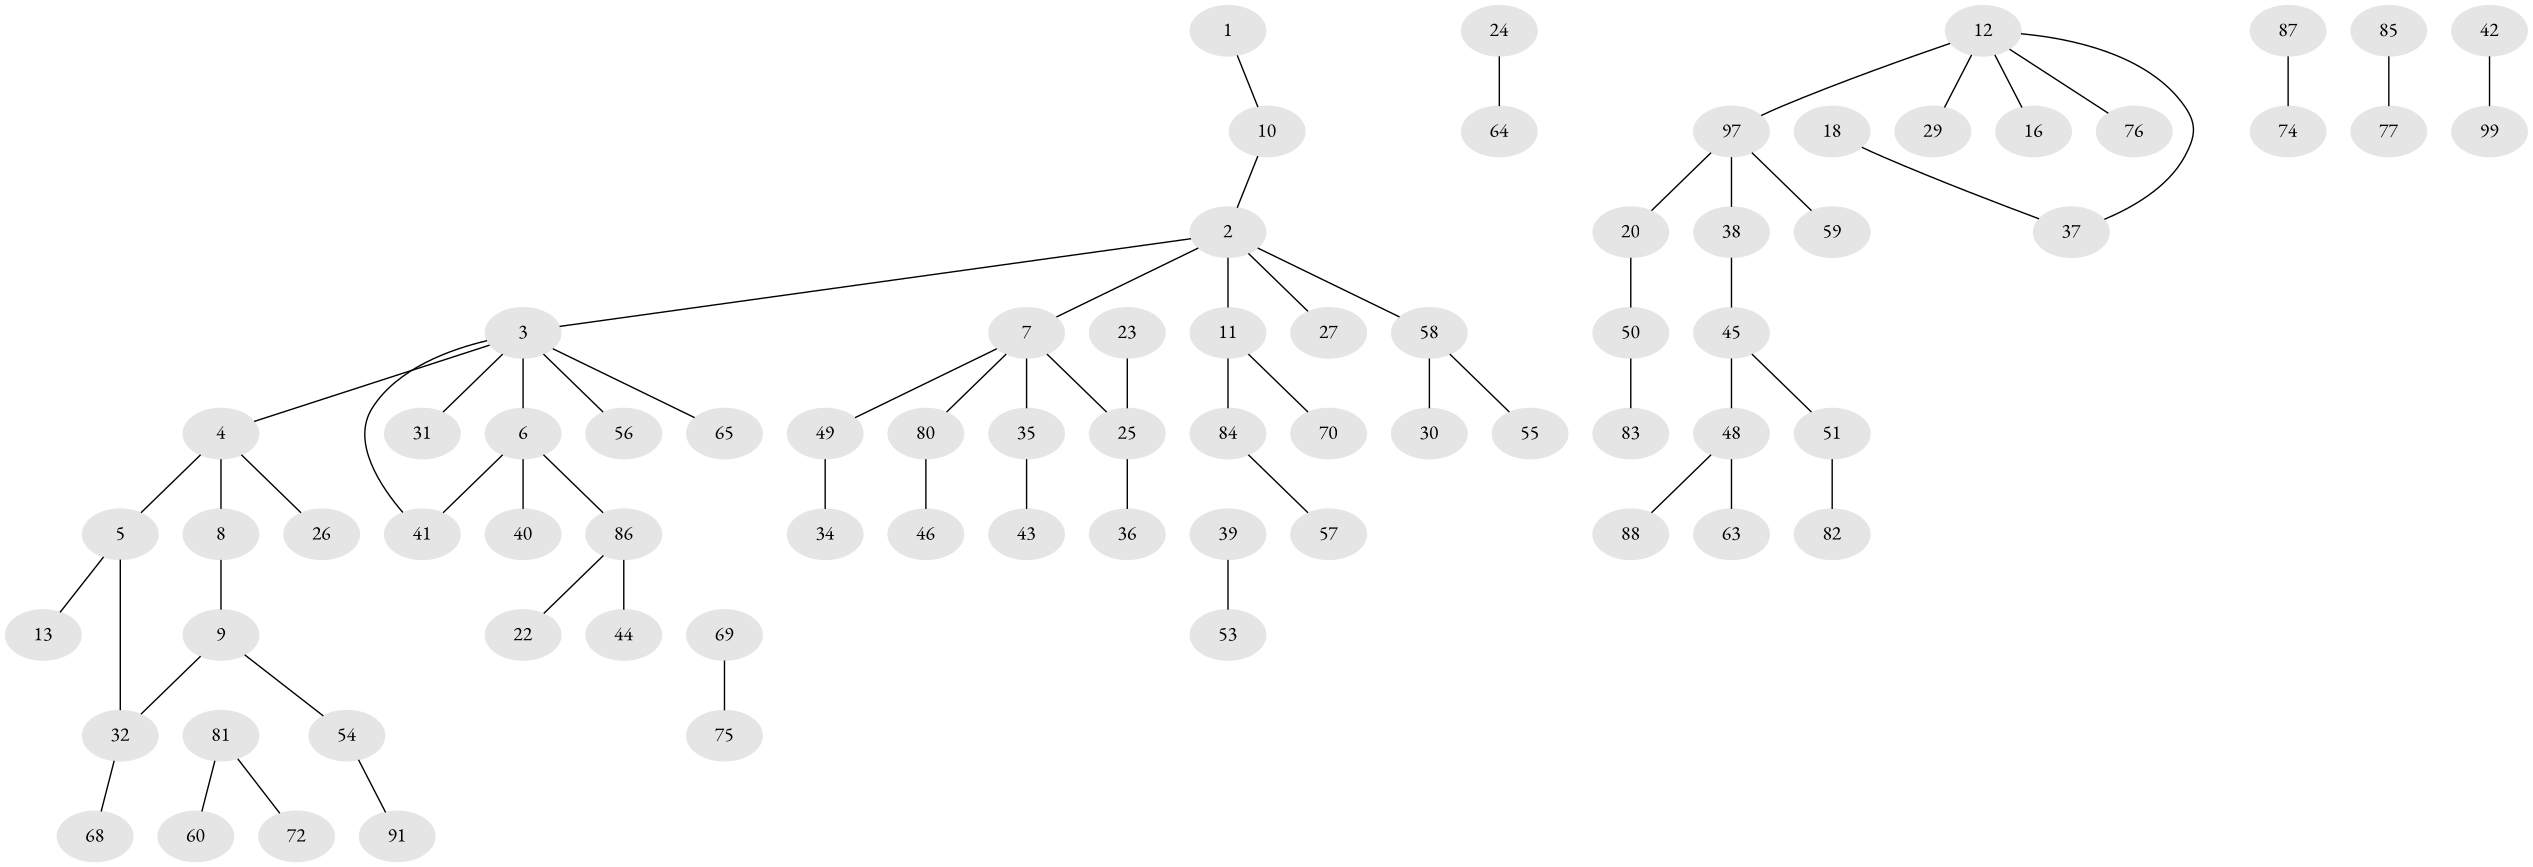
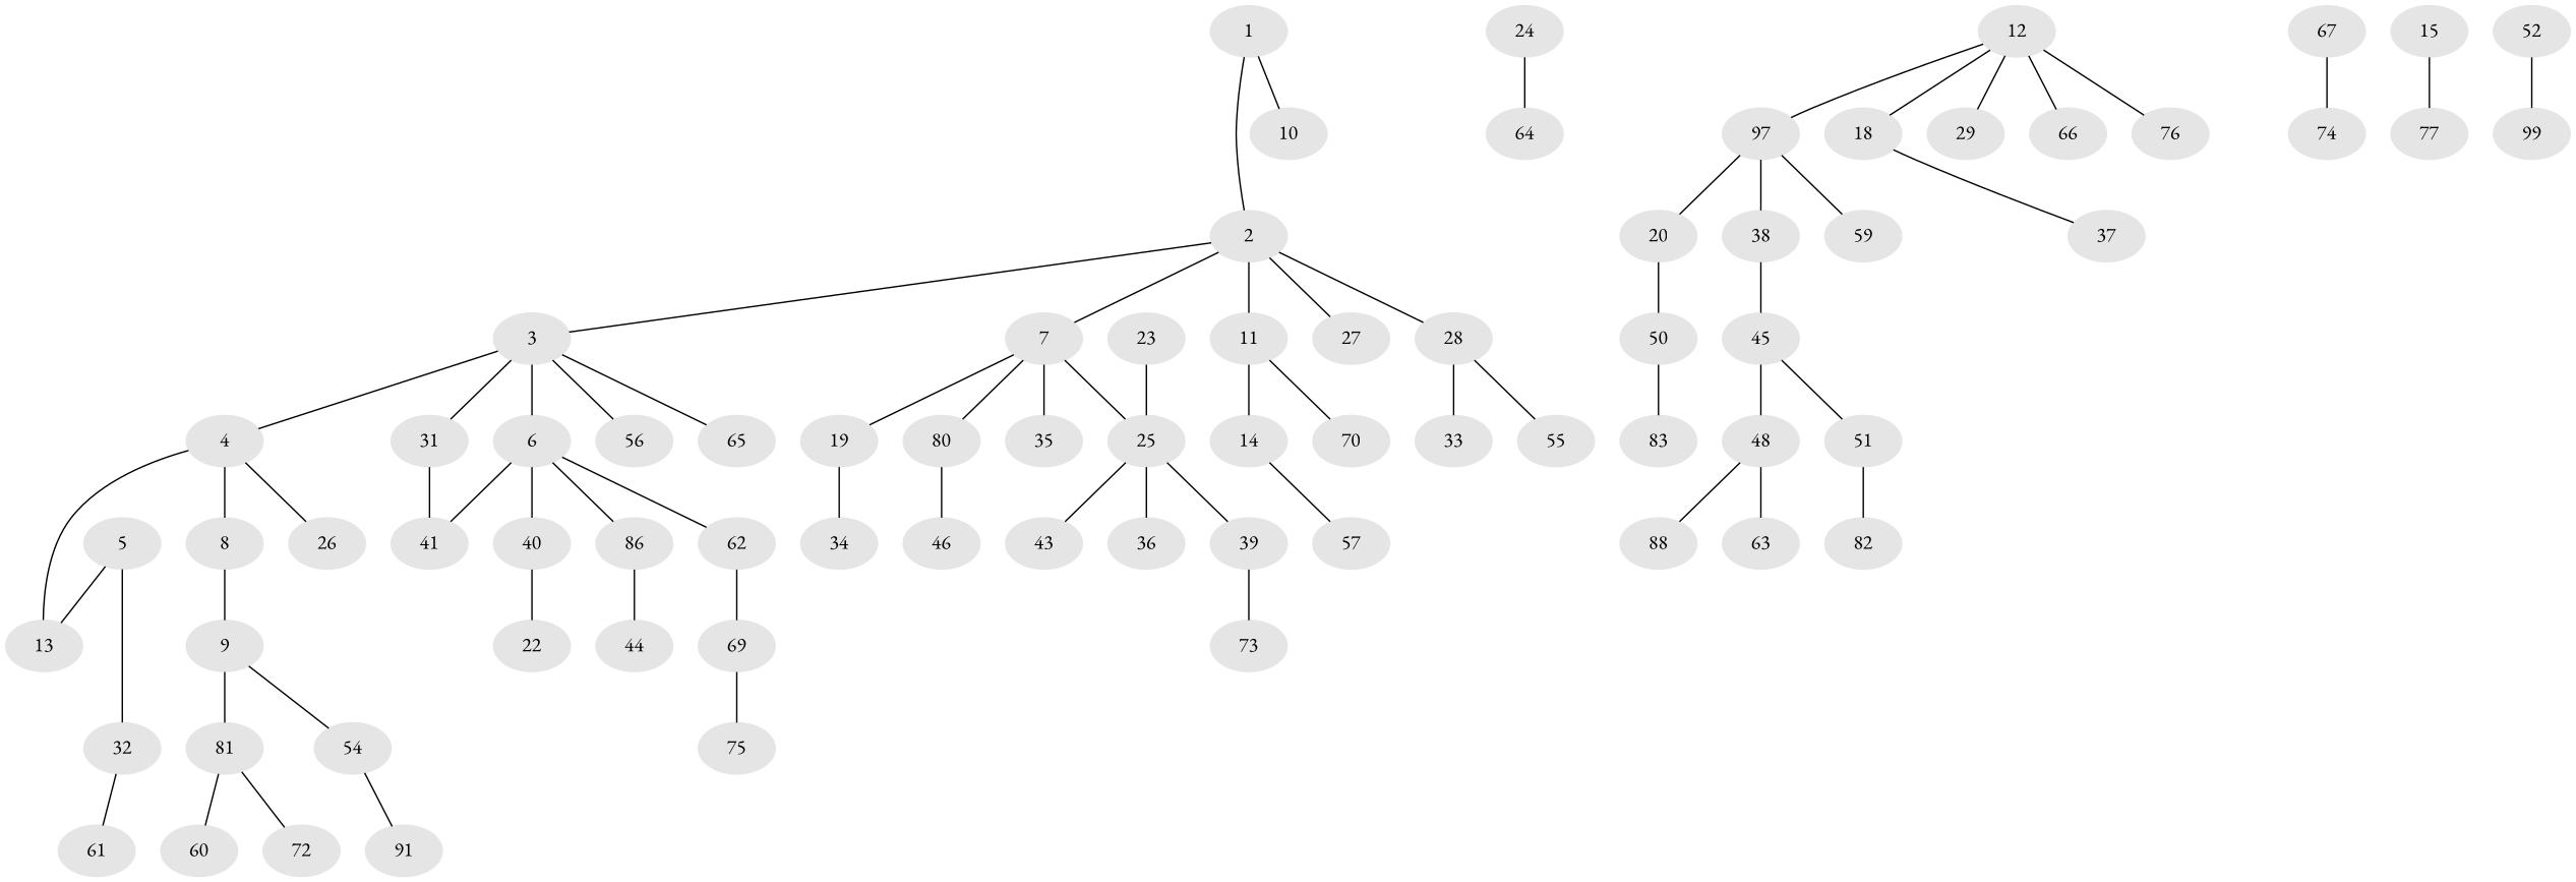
  graph {
    fontname="EB Garamond"
    node [color=gray90 fontname="EB Garamond" style=filled]
    edge [fontname="EB Garamond"]
    1
    2
    10
    3
    7
    11
    27
-   28 [label=58]
+   28
    24
    64
    4
    6
    31
    41
    56
    65
-   19 [label=49]
+   19
    n18 [label=80]
    35
    25
-   14 [label=84]
+   14
    70
-   33 [label=30]
+   33
    55
    5
    8
    26
    n28 [label=86]
    40
+   62
    13
    32
    9
    n34 [label=97]
    12
    18
    29
-   66 [label=16]
+   66
    76
-   68
+   68 [label=61]
    22
    44
    69
-   67 [label=87]
+   67
    74
    34
    23
    46
    43
    n50 [label=81]
    54
    60
    72
    n54 [label=91]
    n55 [label=77]
-   15 [label=85]
+   15
    57
    20
    38
    59
    37
    50
    45
    n64 [label=99]
-   42
+   42 [label=52]
    n66 [label=83]
    36
    39
-   53
+   53 [label=73]
    48
    51
    n72 [label=88]
    63
    n74 [label=82]
    75
-   10 -- 2
+   1 -- 2
    1 -- 10
    2 -- 3
    2 -- 7
    2 -- 11
    2 -- 27
    2 -- 28
    3 -- 4
    3 -- 6
    3 -- 31
-   3 -- 41
+   31 -- 41
    3 -- 56
    3 -- 65
    7 -- 19
    7 -- n18
    7 -- 35
    7 -- 25
    11 -- 14
    11 -- 70
    28 -- 33
    28 -- 55
    24 -- 64
-   4 -- 5
+   4 -- 13
    4 -- 8
    4 -- 26
    6 -- 41
    6 -- n28
    6 -- 40
+   6 -- 62
    19 -- 34
    n18 -- 46
-   35 -- 43
+   25 -- 43
    25 -- 36
+   25 -- 39
    14 -- 57
    5 -- 13
    5 -- 32
    8 -- 9
-   n28 -- 22
+   40 -- 22
    n28 -- 44
+   62 -- 69
    32 -- 68
-   9 -- 32
+   9 -- n50
    9 -- 54
    n34 -- 20
    n34 -- 38
    n34 -- 59
    12 -- n34
-   12 -- 37
+   12 -- 18
    12 -- 29
    12 -- 66
    12 -- 76
    18 -- 37
    69 -- 75
    67 -- 74
    23 -- 25
    n50 -- 60
    n50 -- 72
    54 -- n54
    15 -- n55
    20 -- 50
    38 -- 45
    50 -- n66
    45 -- 48
    45 -- 51
    42 -- n64
    39 -- 53
    48 -- n72
    48 -- 63
    51 -- n74
  }
